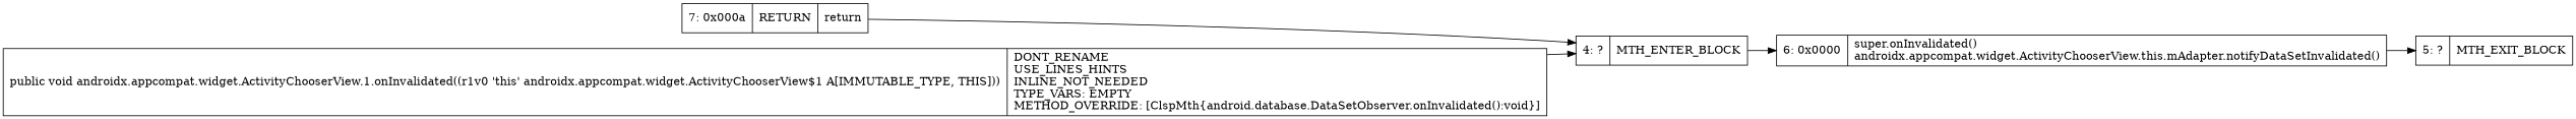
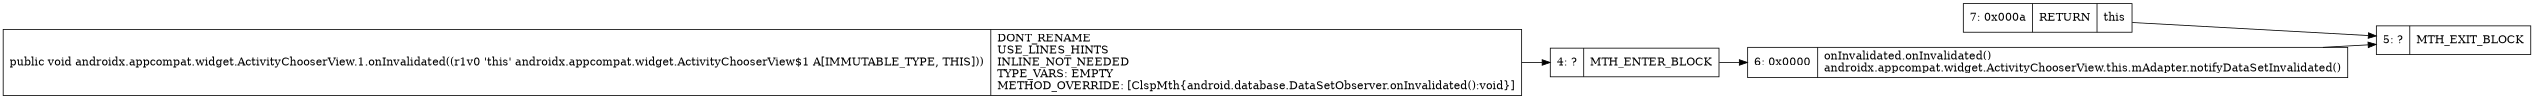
  digraph {
    rankdir=LR
    node [shape=record]
    n1 [label="{4\:\ ?|MTH_ENTER_BLOCK\l}"]
-   n2 [label="{6\:\ 0x0000|super.onInvalidated()\landroidx.appcompat.widget.ActivityChooserView.this.mAdapter.notifyDataSetInvalidated()\l}"]
+   n2 [label="{6\:\ 0x0000|onInvalidated.onInvalidated()\landroidx.appcompat.widget.ActivityChooserView.this.mAdapter.notifyDataSetInvalidated()\l}"]
    n3 [label="{5\:\ ?|MTH_EXIT_BLOCK\l}"]
-   n4 [label="{7\:\ 0x000a|RETURN\l|return\l}"]
+   n4 [label="{7\:\ 0x000a|RETURN\l|this\l}"]
    n5 [label="{public void androidx.appcompat.widget.ActivityChooserView.1.onInvalidated((r1v0 'this' androidx.appcompat.widget.ActivityChooserView$1 A[IMMUTABLE_TYPE, THIS]))  | DONT_RENAME\lUSE_LINES_HINTS\lINLINE_NOT_NEEDED\lTYPE_VARS: EMPTY\lMETHOD_OVERRIDE: [ClspMth\{android.database.DataSetObserver.onInvalidated():void\}]\l}"]
    n1 -> n2
    n2 -> n3
-   n4 -> n1
+   n4 -> n3
    n5 -> n1
  }
